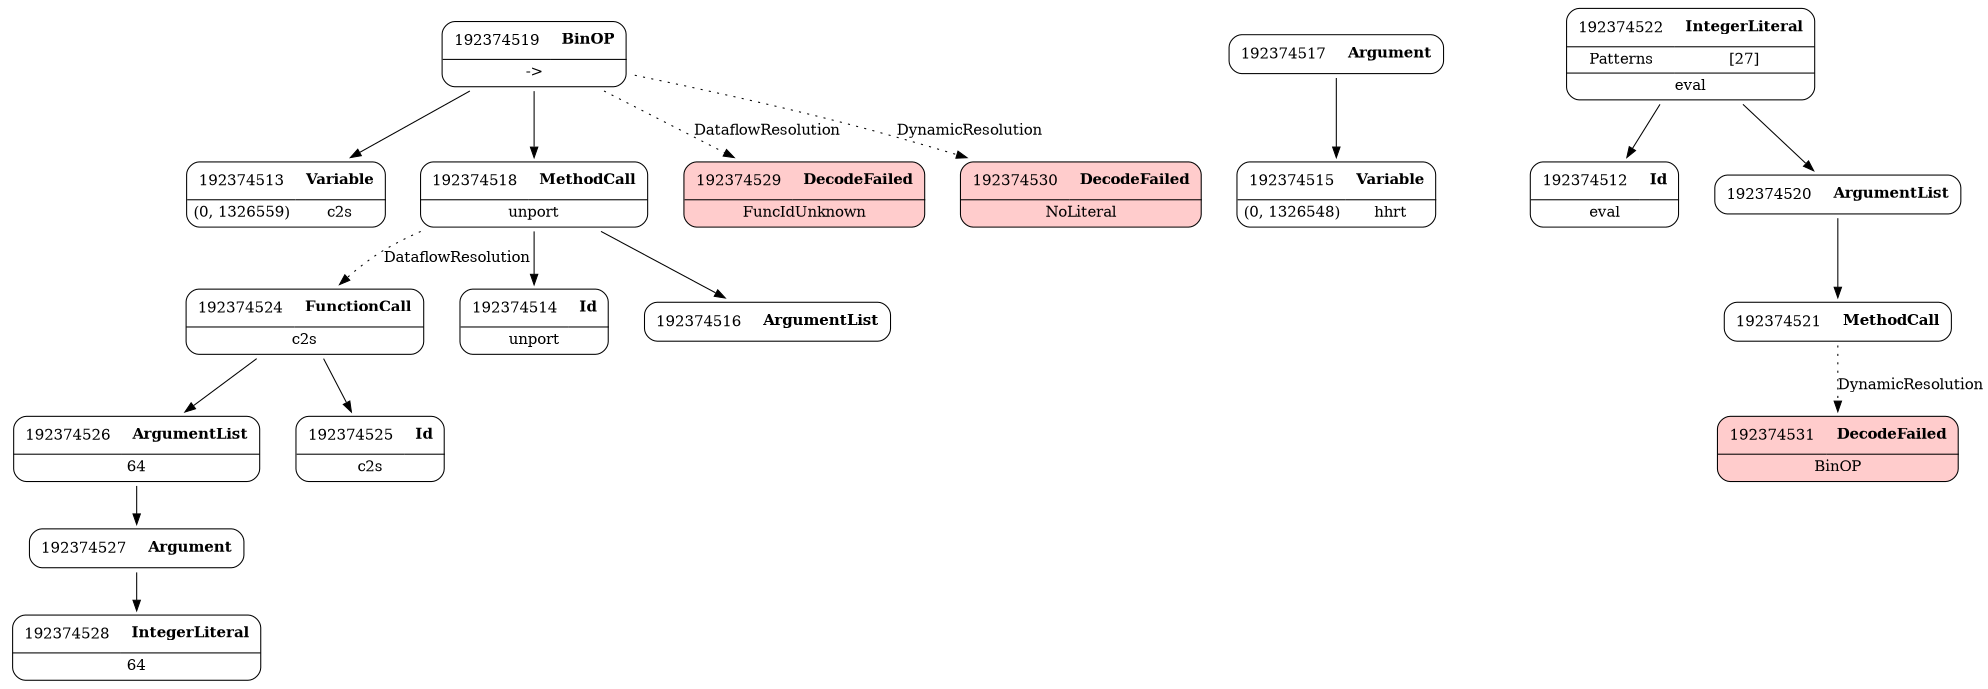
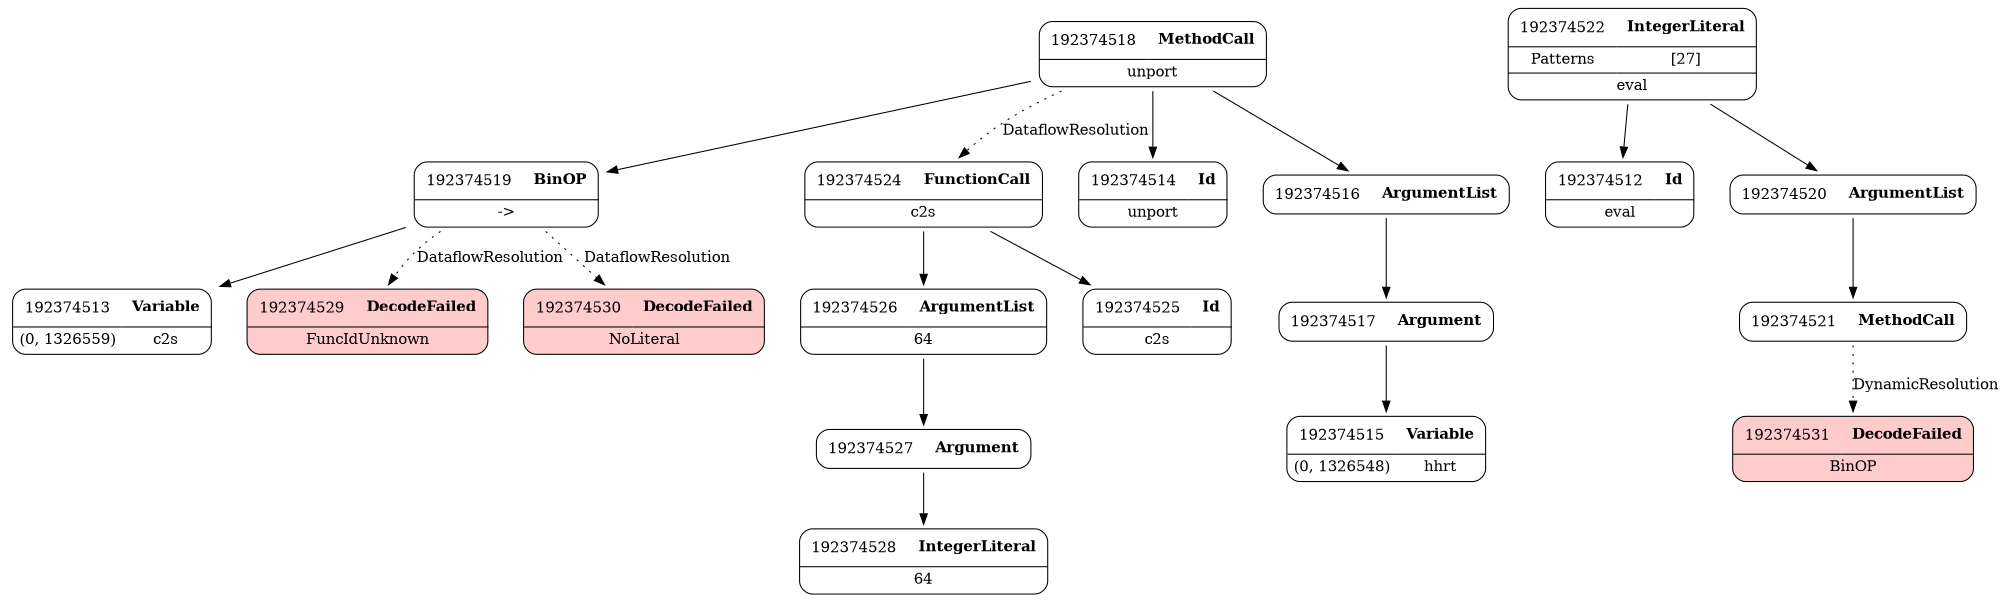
  digraph {
    node [shape=none]
    edge [weight=2]
    n1 [label=<<TABLE border='1' cellspacing='0' cellpadding='10' style='rounded' ><TR><TD border='0'>192374519</TD><TD border='0'><B>BinOP</B></TD></TR><HR/><TR><TD border='0' cellpadding='5' colspan='2'>-&gt;</TD></TR></TABLE>>]
    n2 [label=<<TABLE border='1' cellspacing='0' cellpadding='10' style='rounded' ><TR><TD border='0'>192374513</TD><TD border='0'><B>Variable</B></TD></TR><HR/><TR><TD border='0' cellpadding='5'>(0, 1326559)</TD><TD border='0' cellpadding='5'>c2s</TD></TR></TABLE>>]
    n3 [label=<<TABLE border='1' cellspacing='0' cellpadding='10' style='rounded' ><TR><TD border='0'>192374518</TD><TD border='0'><B>MethodCall</B></TD></TR><HR/><TR><TD border='0' cellpadding='5' colspan='2'>unport</TD></TR></TABLE>>]
    n4 [label=<<TABLE border='1' cellspacing='0' cellpadding='10' style='rounded' bgcolor='#FFCCCC' ><TR><TD border='0'>192374529</TD><TD border='0'><B>DecodeFailed</B></TD></TR><HR/><TR><TD border='0' cellpadding='5' colspan='2'>FuncIdUnknown</TD></TR></TABLE>>]
    n5 [label=<<TABLE border='1' cellspacing='0' cellpadding='10' style='rounded' bgcolor='#FFCCCC' ><TR><TD border='0'>192374530</TD><TD border='0'><B>DecodeFailed</B></TD></TR><HR/><TR><TD border='0' cellpadding='5' colspan='2'>NoLiteral</TD></TR></TABLE>>]
    n6 [label=<<TABLE border='1' cellspacing='0' cellpadding='10' style='rounded' ><TR><TD border='0'>192374524</TD><TD border='0'><B>FunctionCall</B></TD></TR><HR/><TR><TD border='0' cellpadding='5' colspan='2'>c2s</TD></TR></TABLE>>]
    n7 [label=<<TABLE border='1' cellspacing='0' cellpadding='10' style='rounded' ><TR><TD border='0'>192374514</TD><TD border='0'><B>Id</B></TD></TR><HR/><TR><TD border='0' cellpadding='5' colspan='2'>unport</TD></TR></TABLE>>]
    n8 [label=<<TABLE border='1' cellspacing='0' cellpadding='10' style='rounded' ><TR><TD border='0'>192374516</TD><TD border='0'><B>ArgumentList</B></TD></TR></TABLE>>]
    n9 [label=<<TABLE border='1' cellspacing='0' cellpadding='10' style='rounded' ><TR><TD border='0'>192374526</TD><TD border='0'><B>ArgumentList</B></TD></TR><HR/><TR><TD border='0' cellpadding='5' colspan='2'>64</TD></TR></TABLE>>]
    n10 [label=<<TABLE border='1' cellspacing='0' cellpadding='10' style='rounded' ><TR><TD border='0'>192374525</TD><TD border='0'><B>Id</B></TD></TR><HR/><TR><TD border='0' cellpadding='5' colspan='2'>c2s</TD></TR></TABLE>>]
    n11 [label=<<TABLE border='1' cellspacing='0' cellpadding='10' style='rounded' ><TR><TD border='0'>192374517</TD><TD border='0'><B>Argument</B></TD></TR></TABLE>>]
    n12 [label=<<TABLE border='1' cellspacing='0' cellpadding='10' style='rounded' ><TR><TD border='0'>192374527</TD><TD border='0'><B>Argument</B></TD></TR></TABLE>>]
    n13 [label=<<TABLE border='1' cellspacing='0' cellpadding='10' style='rounded' ><TR><TD border='0'>192374515</TD><TD border='0'><B>Variable</B></TD></TR><HR/><TR><TD border='0' cellpadding='5'>(0, 1326548)</TD><TD border='0' cellpadding='5'>hhrt</TD></TR></TABLE>>]
    n14 [label=<<TABLE border='1' cellspacing='0' cellpadding='10' style='rounded' ><TR><TD border='0'>192374512</TD><TD border='0'><B>Id</B></TD></TR><HR/><TR><TD border='0' cellpadding='5' colspan='2'>eval</TD></TR></TABLE>>]
    n15 [label=<<TABLE border='1' cellspacing='0' cellpadding='10' style='rounded' ><TR><TD border='0'>192374528</TD><TD border='0'><B>IntegerLiteral</B></TD></TR><HR/><TR><TD border='0' cellpadding='5' colspan='2'>64</TD></TR></TABLE>>]
    n16 [label=<<TABLE border='1' cellspacing='0' cellpadding='10' style='rounded' ><TR><TD border='0'>192374522</TD><TD border='0'><B>IntegerLiteral</B></TD></TR><HR/><TR><TD border='0' cellpadding='5'>Patterns</TD><TD border='0' cellpadding='5'>[27]</TD></TR><HR/><TR><TD border='0' cellpadding='5' colspan='2'>eval</TD></TR></TABLE>>]
    n17 [label=<<TABLE border='1' cellspacing='0' cellpadding='10' style='rounded' ><TR><TD border='0'>192374520</TD><TD border='0'><B>ArgumentList</B></TD></TR></TABLE>>]
    n18 [label=<<TABLE border='1' cellspacing='0' cellpadding='10' style='rounded' ><TR><TD border='0'>192374521</TD><TD border='0'><B>MethodCall</B></TD></TR></TABLE>>]
    n19 [label=<<TABLE border='1' cellspacing='0' cellpadding='10' style='rounded' bgcolor='#FFCCCC' ><TR><TD border='0'>192374531</TD><TD border='0'><B>DecodeFailed</B></TD></TR><HR/><TR><TD border='0' cellpadding='5' colspan='2'>BinOP</TD></TR></TABLE>>]
    n1 -> n2
-   n1 -> n3
+   n3 -> n1
    n1 -> n4 [label=DataflowResolution style=dotted weight=""]
-   n1 -> n5 [label=DynamicResolution style=dotted weight=""]
+   n1 -> n5 [label=DataflowResolution style=dotted weight=""]
    n3 -> n6 [label=DataflowResolution style=dotted weight=""]
    n3 -> n7
    n3 -> n8
    n6 -> n9
    n6 -> n10
+   n8 -> n11
    n9 -> n12
    n11 -> n13
    n12 -> n15
    n16 -> n14
    n16 -> n17
    n17 -> n18
    n18 -> n19 [label=DynamicResolution style=dotted weight=""]
  }
